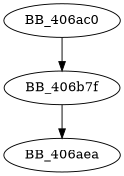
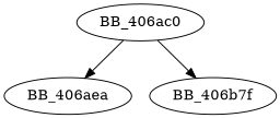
  digraph {
    BB_406ac0
    BB_406aea
    BB_406b7f
-   BB_406b7f -> BB_406aea
+   BB_406ac0 -> BB_406aea
    BB_406ac0 -> BB_406b7f
  }
